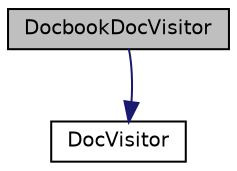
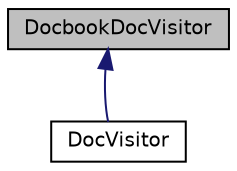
  digraph {
    node [color=black fontname=Helvetica fontsize=10 shape=record style=filled]
    n1 [fillcolor=grey75 fontcolor=black height=0.2 label=DocbookDocVisitor width=0.4]
    n2 [fillcolor=white height=0.2 label=DocVisitor width=0.4]
-   n2 -> n1 [color=midnightblue dir=back fontname=Helvetica fontsize=10 labelfontname=Helvetica labelfontsize=10 style=solid]
+   n1 -> n2 [color=midnightblue dir=back fontname=Helvetica fontsize=10 labelfontname=Helvetica labelfontsize=10 style=solid]
  }
